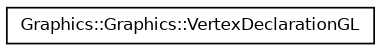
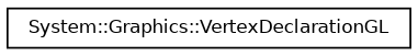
  digraph {
    rankdir=LR
-   n1 [color=black fillcolor=white fontname=Helvetica fontsize=10 height=0.2 label="Graphics::Graphics::VertexDeclarationGL" shape=record style=filled width=0.4]
+   n1 [color=black fillcolor=white fontname=Helvetica fontsize=10 height=0.2 label="System::Graphics::VertexDeclarationGL" shape=record style=filled width=0.4]
  }
